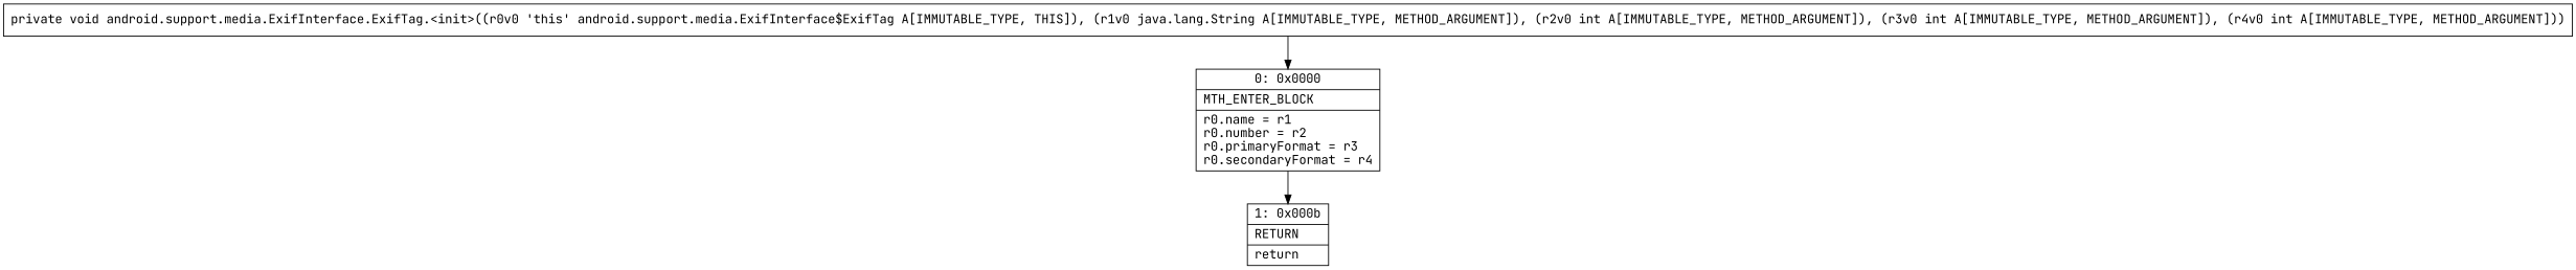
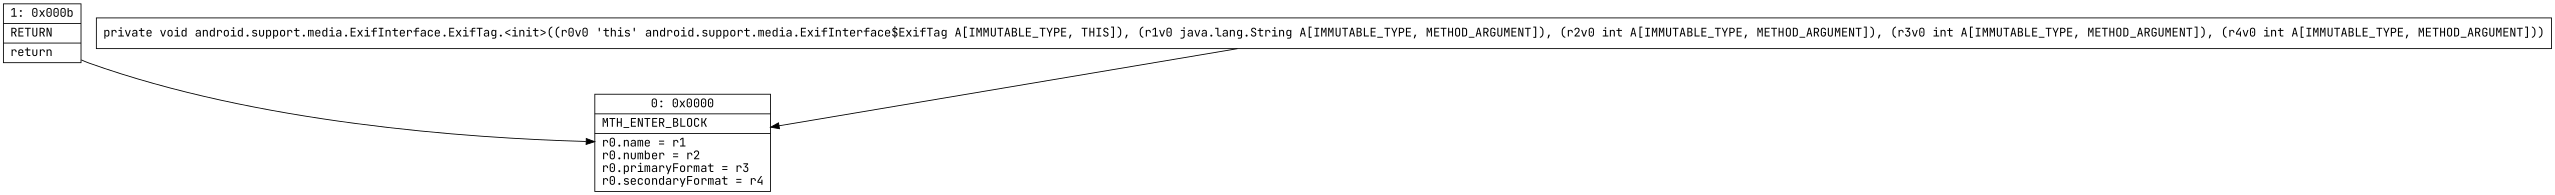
  digraph {
    fontname="JetBrains Mono"
    node [shape=record fontname="JetBrains Mono"]
    edge [fontname="JetBrains Mono"]
    n1 [label="{0\:\ 0x0000|MTH_ENTER_BLOCK\l|r0.name = r1\lr0.number = r2\lr0.primaryFormat = r3\lr0.secondaryFormat = r4\l}"]
    n2 [label="{1\:\ 0x000b|RETURN\l|return\l}"]
    n3 [label="{private void android.support.media.ExifInterface.ExifTag.\<init\>((r0v0 'this' android.support.media.ExifInterface$ExifTag A[IMMUTABLE_TYPE, THIS]), (r1v0 java.lang.String A[IMMUTABLE_TYPE, METHOD_ARGUMENT]), (r2v0 int A[IMMUTABLE_TYPE, METHOD_ARGUMENT]), (r3v0 int A[IMMUTABLE_TYPE, METHOD_ARGUMENT]), (r4v0 int A[IMMUTABLE_TYPE, METHOD_ARGUMENT])) }"]
-   n1 -> n2
+   n2 -> n1
    n3 -> n1
  }
